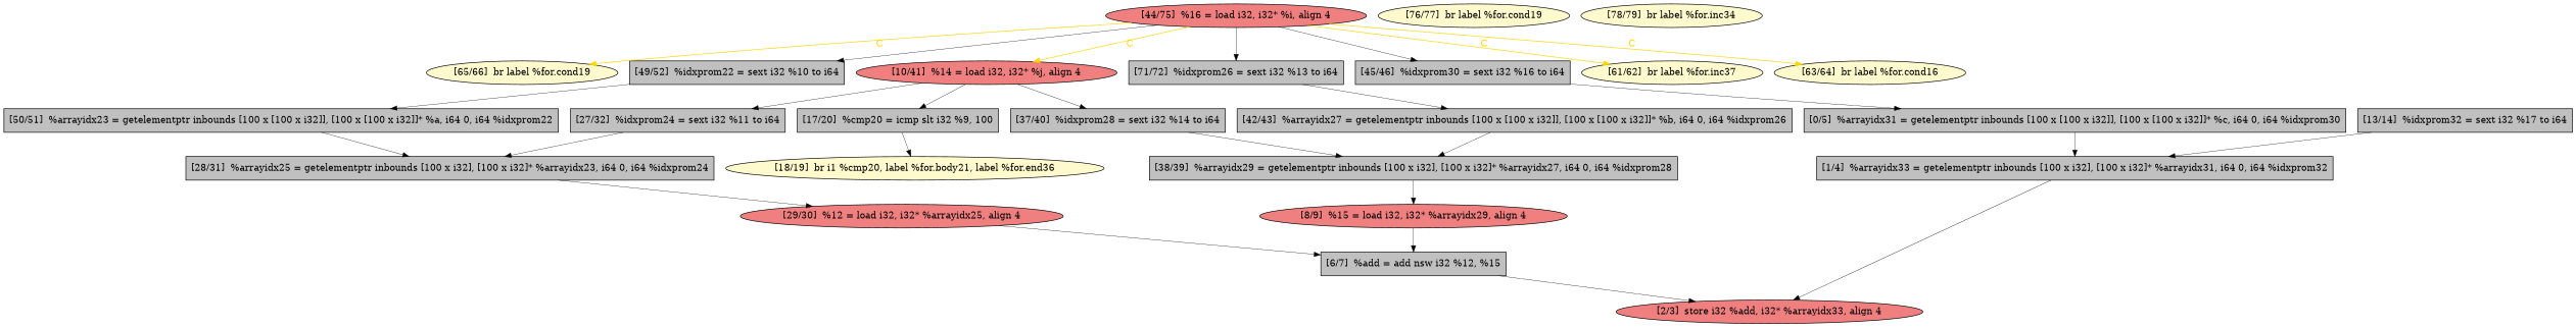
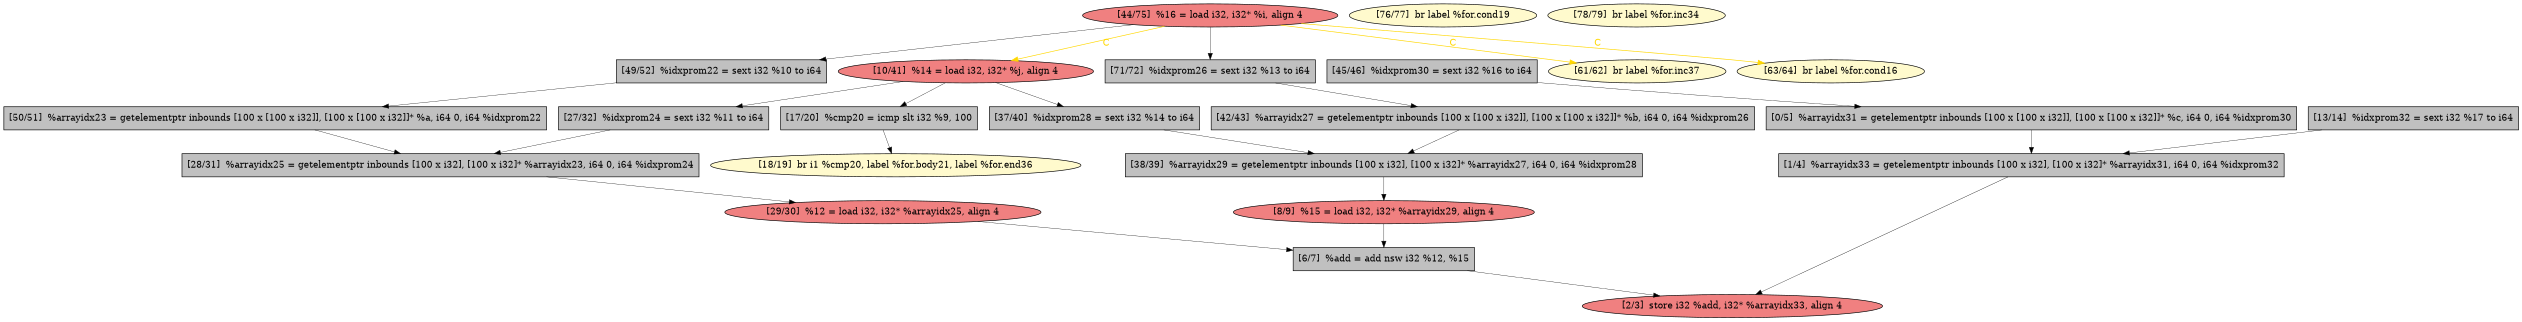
  digraph {
    node [fillcolor=grey shape=rectangle style=filled]
    edge [color=black fontcolor=black penwidth=0.5 style=solid]
-   n1 [fillcolor=lemonchiffon label="[65/66]  br label %for.cond19" shape=ellipse]
    n2 [label="[37/40]  %idxprom28 = sext i32 %14 to i64"]
    n3 [label="[38/39]  %arrayidx29 = getelementptr inbounds [100 x i32], [100 x i32]* %arrayidx27, i64 0, i64 %idxprom28"]
    n4 [fillcolor=lightcoral label="[8/9]  %15 = load i32, i32* %arrayidx29, align 4" shape=ellipse]
    n5 [fillcolor=lemonchiffon label="[76/77]  br label %for.cond19" shape=ellipse]
    n6 [label="[27/32]  %idxprom24 = sext i32 %11 to i64"]
    n7 [label="[28/31]  %arrayidx25 = getelementptr inbounds [100 x i32], [100 x i32]* %arrayidx23, i64 0, i64 %idxprom24"]
    n8 [fillcolor=lightcoral label="[29/30]  %12 = load i32, i32* %arrayidx25, align 4" shape=ellipse]
    n9 [label="[6/7]  %add = add nsw i32 %12, %15"]
    n10 [label="[49/52]  %idxprom22 = sext i32 %10 to i64"]
    n11 [label="[50/51]  %arrayidx23 = getelementptr inbounds [100 x [100 x i32]], [100 x [100 x i32]]* %a, i64 0, i64 %idxprom22"]
    n12 [label="[17/20]  %cmp20 = icmp slt i32 %9, 100"]
    n13 [fillcolor=lemonchiffon label="[18/19]  br i1 %cmp20, label %for.body21, label %for.end36" shape=ellipse]
    n14 [fillcolor=lightcoral label="[10/41]  %14 = load i32, i32* %j, align 4" shape=ellipse]
    n15 [label="[13/14]  %idxprom32 = sext i32 %17 to i64"]
    n16 [label="[1/4]  %arrayidx33 = getelementptr inbounds [100 x i32], [100 x i32]* %arrayidx31, i64 0, i64 %idxprom32"]
    n17 [label="[45/46]  %idxprom30 = sext i32 %16 to i64"]
    n18 [label="[0/5]  %arrayidx31 = getelementptr inbounds [100 x [100 x i32]], [100 x [100 x i32]]* %c, i64 0, i64 %idxprom30"]
    n19 [label="[71/72]  %idxprom26 = sext i32 %13 to i64"]
    n20 [label="[42/43]  %arrayidx27 = getelementptr inbounds [100 x [100 x i32]], [100 x [100 x i32]]* %b, i64 0, i64 %idxprom26"]
    n21 [fillcolor=lemonchiffon label="[61/62]  br label %for.inc37" shape=ellipse]
    n22 [fillcolor=lemonchiffon label="[63/64]  br label %for.cond16" shape=ellipse]
    n23 [fillcolor=lightcoral label="[44/75]  %16 = load i32, i32* %i, align 4" shape=ellipse]
    n24 [fillcolor=lightcoral label="[2/3]  store i32 %add, i32* %arrayidx33, align 4" shape=ellipse]
    n25 [fillcolor=lemonchiffon label="[78/79]  br label %for.inc34" shape=ellipse]
    n2 -> n3
    n3 -> n4
    n4 -> n9
    n6 -> n7
    n7 -> n8
    n8 -> n9
    n9 -> n24
    n10 -> n11
    n11 -> n7
    n12 -> n13
    n14 -> n2
    n14 -> n6
    n14 -> n12
    n15 -> n16
    n16 -> n24
    n17 -> n18
    n18 -> n16
    n19 -> n20
    n20 -> n3
-   n23 -> n1 [color=gold fontcolor=gold label=C penwidth=1.0]
    n23 -> n10
    n23 -> n14 [color=gold fontcolor=gold label=C penwidth=1.0]
-   n23 -> n17
    n23 -> n19
    n23 -> n21 [color=gold fontcolor=gold label=C penwidth=1.0]
    n23 -> n22 [color=gold fontcolor=gold label=C penwidth=1.0]
  }
